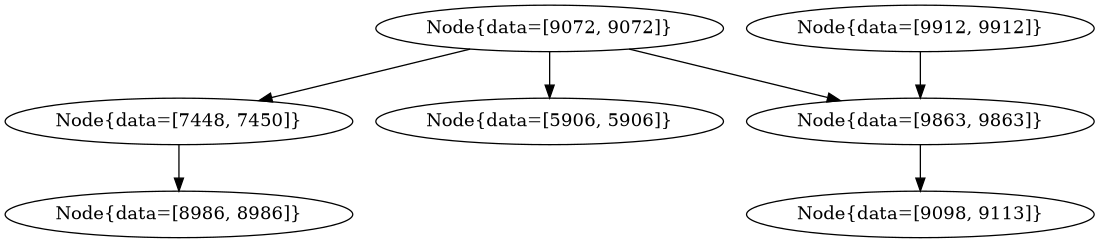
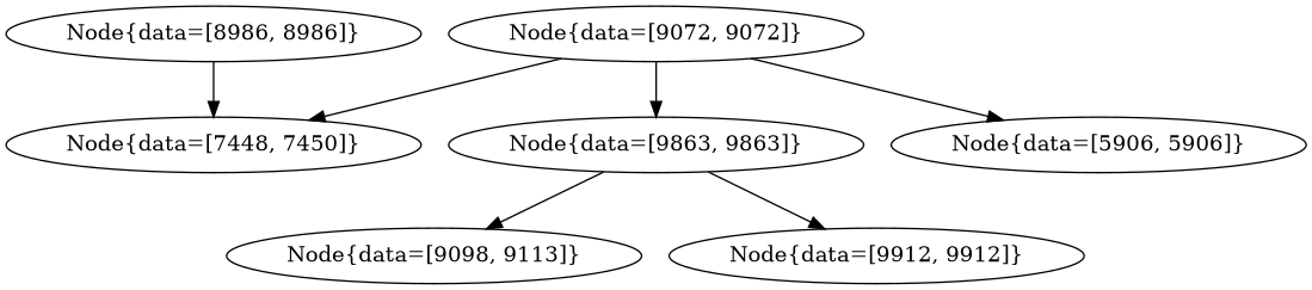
  digraph {
    n1 [label="Node{data=[9072, 9072]}"]
    n2 [label="Node{data=[7448, 7450]}"]
    n3 [label="Node{data=[9863, 9863]}"]
    n4 [label="Node{data=[5906, 5906]}"]
    n5 [label="Node{data=[8986, 8986]}"]
    n6 [label="Node{data=[9098, 9113]}"]
    n7 [label="Node{data=[9912, 9912]}"]
    n1 -> n2
    n1 -> n3
    n1 -> n4
-   n2 -> n5
+   n5 -> n2
    n3 -> n6
-   n7 -> n3
+   n3 -> n7
  }
